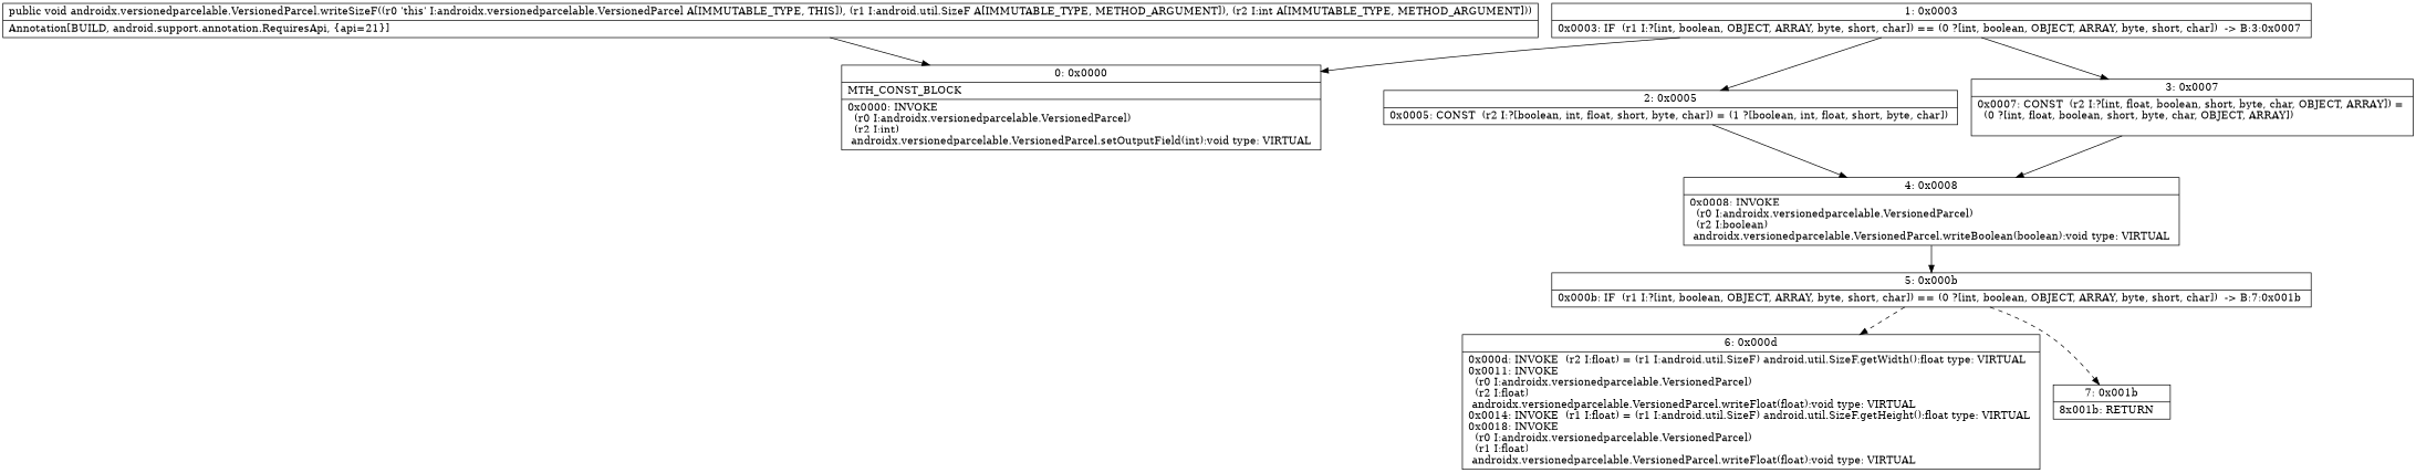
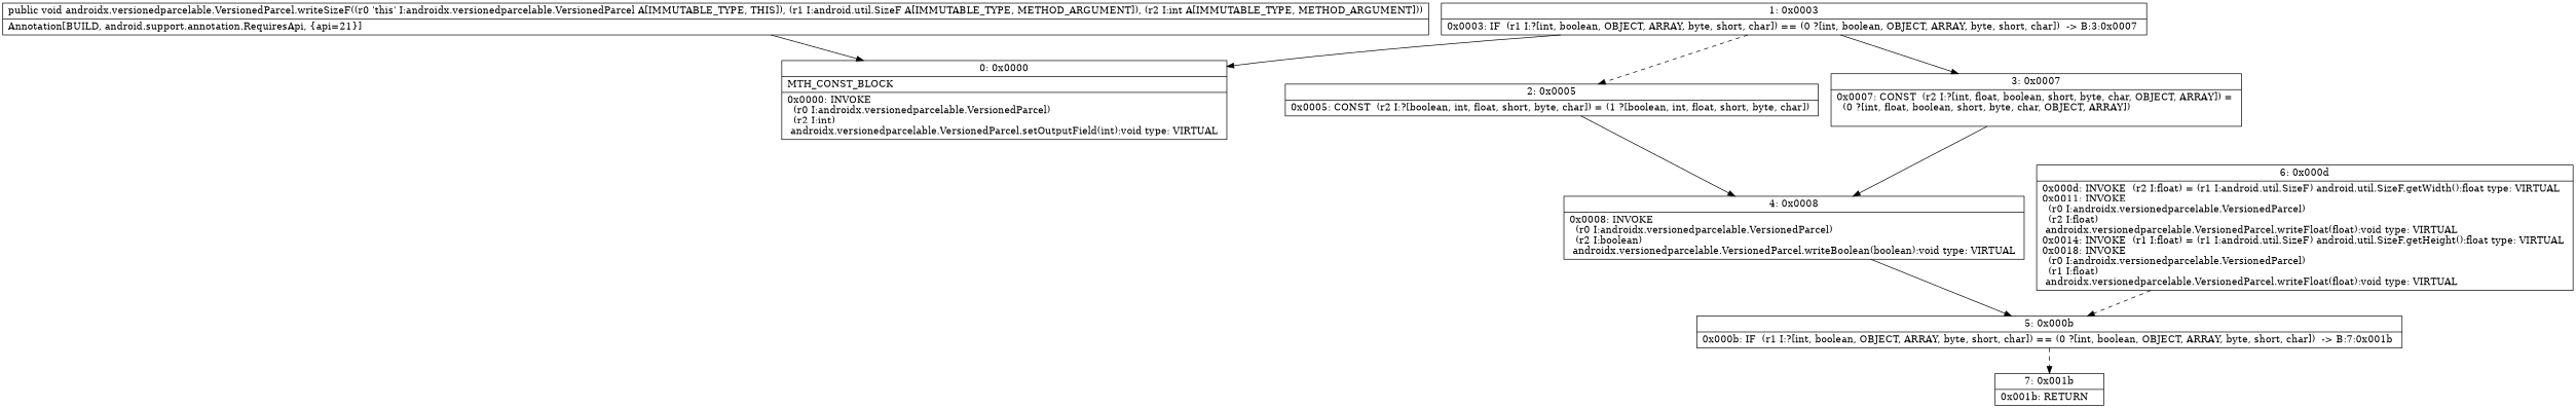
  digraph {
    node [shape=record]
    n1 [label="{0\:\ 0x0000|MTH_CONST_BLOCK\l|0x0000: INVOKE  \l  (r0 I:androidx.versionedparcelable.VersionedParcel)\l  (r2 I:int)\l androidx.versionedparcelable.VersionedParcel.setOutputField(int):void type: VIRTUAL \l}"]
    n2 [label="{1\:\ 0x0003|0x0003: IF  (r1 I:?[int, boolean, OBJECT, ARRAY, byte, short, char]) == (0 ?[int, boolean, OBJECT, ARRAY, byte, short, char])  \-\> B:3:0x0007 \l}"]
    n3 [label="{2\:\ 0x0005|0x0005: CONST  (r2 I:?[boolean, int, float, short, byte, char]) = (1 ?[boolean, int, float, short, byte, char]) \l}"]
    n4 [label="{3\:\ 0x0007|0x0007: CONST  (r2 I:?[int, float, boolean, short, byte, char, OBJECT, ARRAY]) = \l  (0 ?[int, float, boolean, short, byte, char, OBJECT, ARRAY])\l \l}"]
    n5 [label="{4\:\ 0x0008|0x0008: INVOKE  \l  (r0 I:androidx.versionedparcelable.VersionedParcel)\l  (r2 I:boolean)\l androidx.versionedparcelable.VersionedParcel.writeBoolean(boolean):void type: VIRTUAL \l}"]
    n6 [label="{5\:\ 0x000b|0x000b: IF  (r1 I:?[int, boolean, OBJECT, ARRAY, byte, short, char]) == (0 ?[int, boolean, OBJECT, ARRAY, byte, short, char])  \-\> B:7:0x001b \l}"]
    n7 [label="{6\:\ 0x000d|0x000d: INVOKE  (r2 I:float) = (r1 I:android.util.SizeF) android.util.SizeF.getWidth():float type: VIRTUAL \l0x0011: INVOKE  \l  (r0 I:androidx.versionedparcelable.VersionedParcel)\l  (r2 I:float)\l androidx.versionedparcelable.VersionedParcel.writeFloat(float):void type: VIRTUAL \l0x0014: INVOKE  (r1 I:float) = (r1 I:android.util.SizeF) android.util.SizeF.getHeight():float type: VIRTUAL \l0x0018: INVOKE  \l  (r0 I:androidx.versionedparcelable.VersionedParcel)\l  (r1 I:float)\l androidx.versionedparcelable.VersionedParcel.writeFloat(float):void type: VIRTUAL \l}"]
-   n8 [label="{7\:\ 0x001b|8x001b: RETURN   \l}"]
+   n8 [label="{7\:\ 0x001b|0x001b: RETURN   \l}"]
    n9 [label="{public void androidx.versionedparcelable.VersionedParcel.writeSizeF((r0 'this' I:androidx.versionedparcelable.VersionedParcel A[IMMUTABLE_TYPE, THIS]), (r1 I:android.util.SizeF A[IMMUTABLE_TYPE, METHOD_ARGUMENT]), (r2 I:int A[IMMUTABLE_TYPE, METHOD_ARGUMENT]))  | Annotation[BUILD, android.support.annotation.RequiresApi, \{api=21\}]\l}"]
    n2 -> n1
-   n2 -> n3 [style=solid]
+   n2 -> n3 [style=dashed]
    n2 -> n4
    n3 -> n5
    n4 -> n5
    n5 -> n6
-   n6 -> n7 [style=dashed]
+   n7 -> n6 [style=dashed]
    n6 -> n8 [style=dashed]
    n9 -> n1
  }
